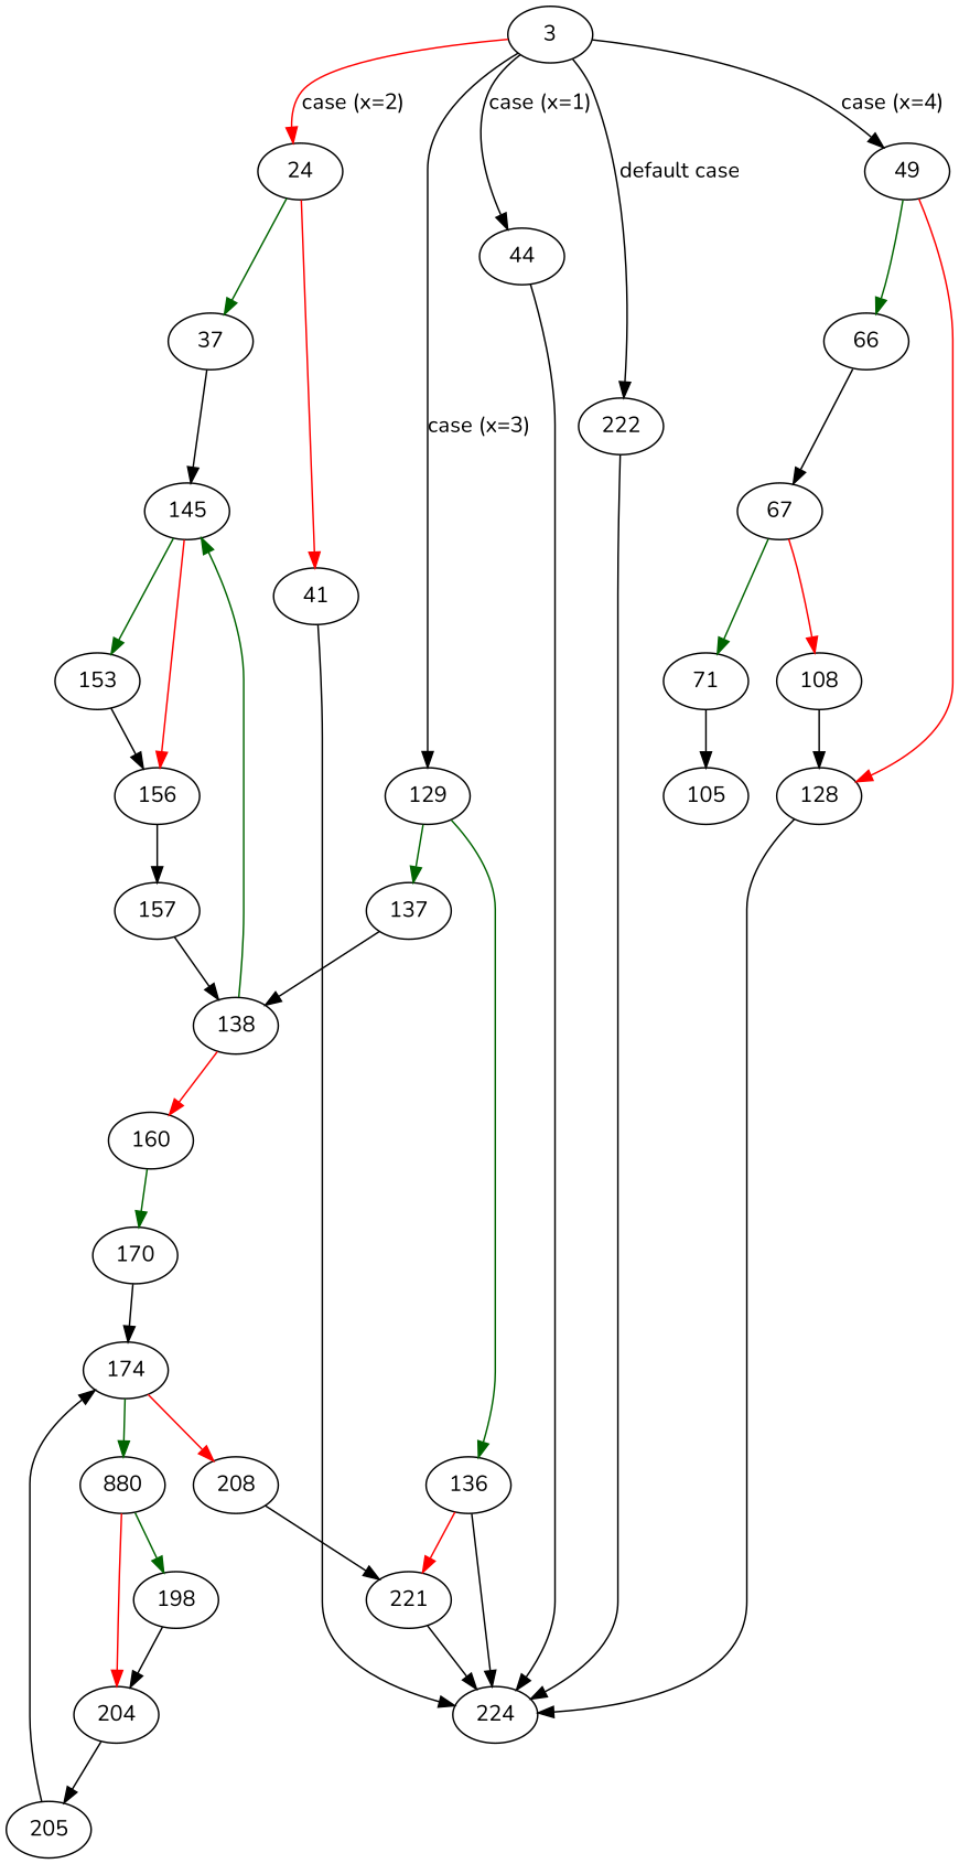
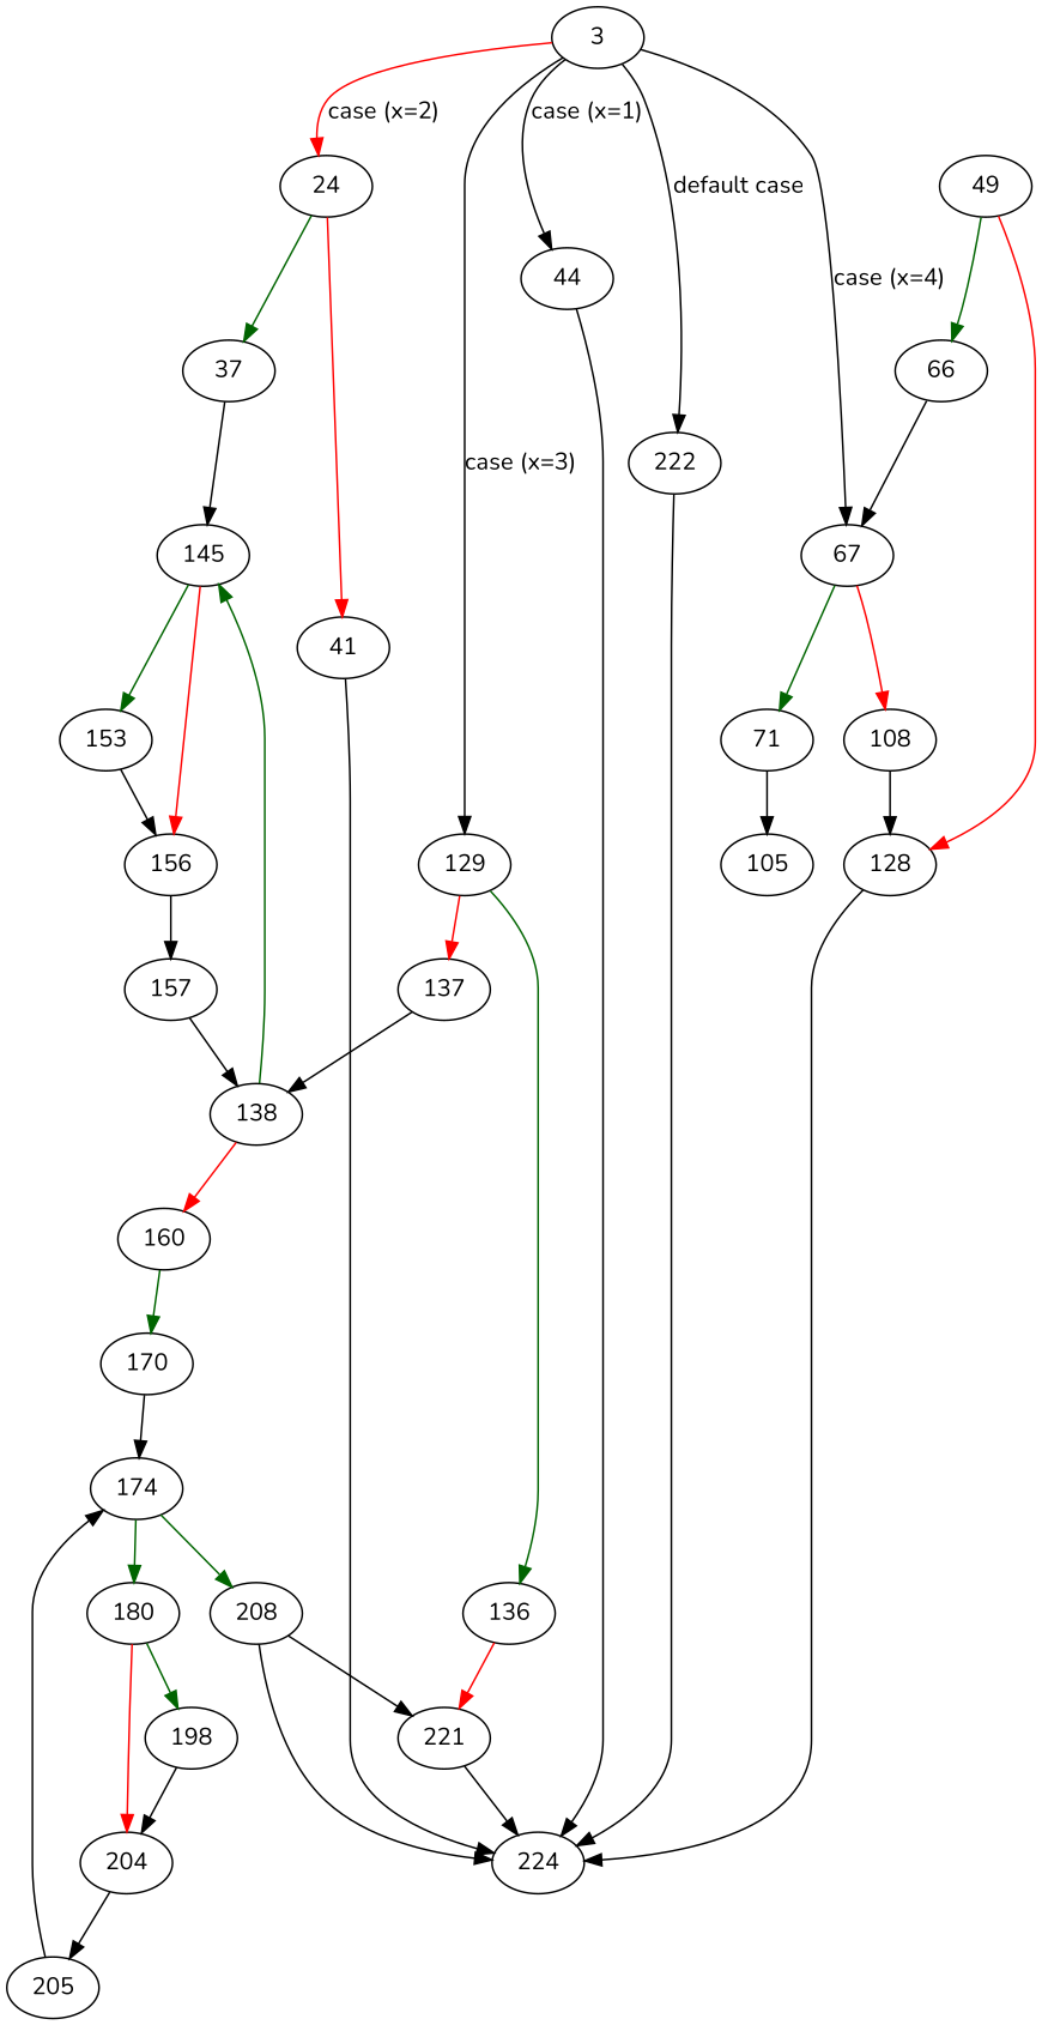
  strict digraph {
    fontname=Nunito
    node [fontname=Nunito]
    edge [fontname=Nunito]
    3 [entry=true]
    24
    44
    49
    129
    222
    37
    41
    224
    66
    128
    136
    137
    145
    67
    221
    138
    71
    108
    105
    160
    153
    156
    170
    157
    n26 [label=174]
-   180 [label=880]
+   180
    208
    198
    204
    205
    3 -> 24 [color=red cond="case (x=2)" label="case (x=2)"]
    3 -> 44 [cond="case (x=1)" label="case (x=1)"]
-   3 -> 49 [cond="case (x=4)" label="case (x=4)"]
+   3 -> 67 [cond="case (x=4)" label="case (x=4)"]
    3 -> 129 [cond="case (x=3)" label="case (x=3)"]
    3 -> 222 [cond="default case" label="default case"]
    24 -> 37 [color=darkgreen cond=true]
    24 -> 41 [color=red cond=false]
    44 -> 224
    49 -> 66 [color=darkgreen cond=true]
    49 -> 128 [color=red cond=false]
    129 -> 136 [color=darkgreen cond=true]
-   129 -> 137 [color=darkgreen cond=false]
+   129 -> 137 [color=red cond=false]
    222 -> 224
    37 -> 145
    41 -> 224
    66 -> 67
    128 -> 224
-   136 -> 224
+   208 -> 224
    136 -> 221 [color=red cond=false]
    137 -> 138
    145 -> 153 [color=darkgreen cond=true]
    145 -> 156 [color=red cond=false]
    67 -> 71 [color=darkgreen cond=true]
    67 -> 108 [color=red cond=false]
    221 -> 224
    138 -> 145 [color=darkgreen cond=true]
    138 -> 160 [color=red cond=false]
    71 -> 105
    108 -> 128
    160 -> 170 [color=darkgreen cond=true]
    153 -> 156
    156 -> 157
    170 -> n26
    157 -> 138
    n26 -> 180 [color=darkgreen cond=true]
-   n26 -> 208 [color=red cond=false]
+   n26 -> 208 [color=darkgreen cond=false]
    180 -> 198 [color=darkgreen cond=true]
    180 -> 204 [color=red cond=false]
    208 -> 221
    198 -> 204
    204 -> 205
    205 -> n26
  }
